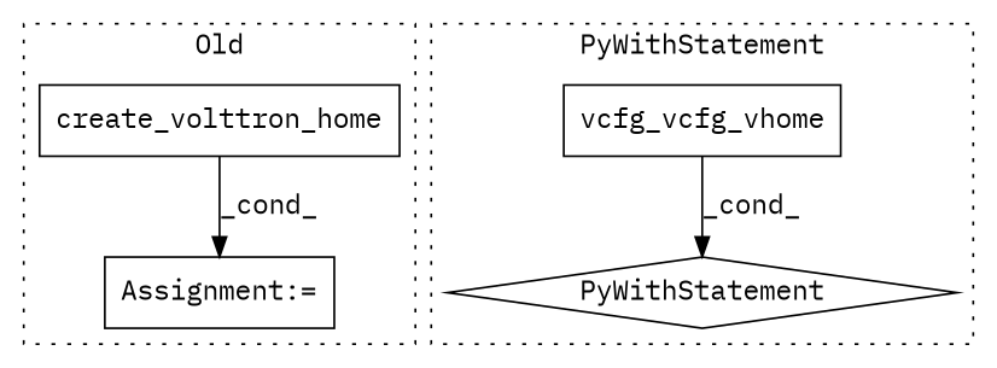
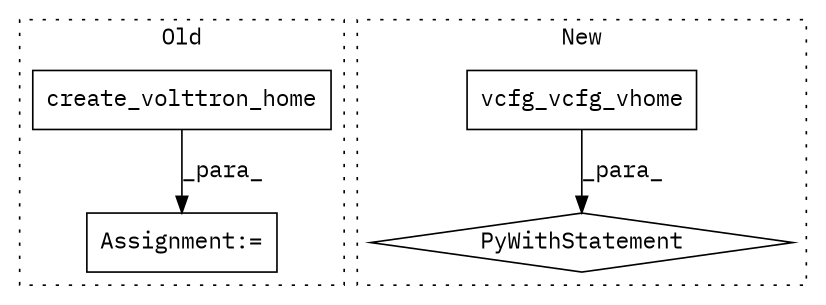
  digraph {
    fontname="IBM Plex Mono"
    node [a=32 fontname="IBM Plex Mono" shape=box]
    edge [fontname="IBM Plex Mono"]
    n1 [l=22 label=create_volttron_home s=4966]
    n2 [a=7 l=1 label="Assignment:=" s=4965]
    n3 [l=19 label=vcfg_vcfg_vhome s=5825]
    n4 [a=104 l="10,2" label=PyWithStatement s="5815,5844" shape=diamond]
    subgraph cluster_1 {
      label=Old
      style=dotted
      n1
      n2
    }
    subgraph cluster_2 {
-     label=PyWithStatement
+     label=New
      style=dotted
      n3
      n4
    }
-   n1 -> n2 [label=_cond_]
-   n3 -> n4 [label=_cond_]
+   n1 -> n2 [label=_para_]
+   n3 -> n4 [label=_para_]
  }
